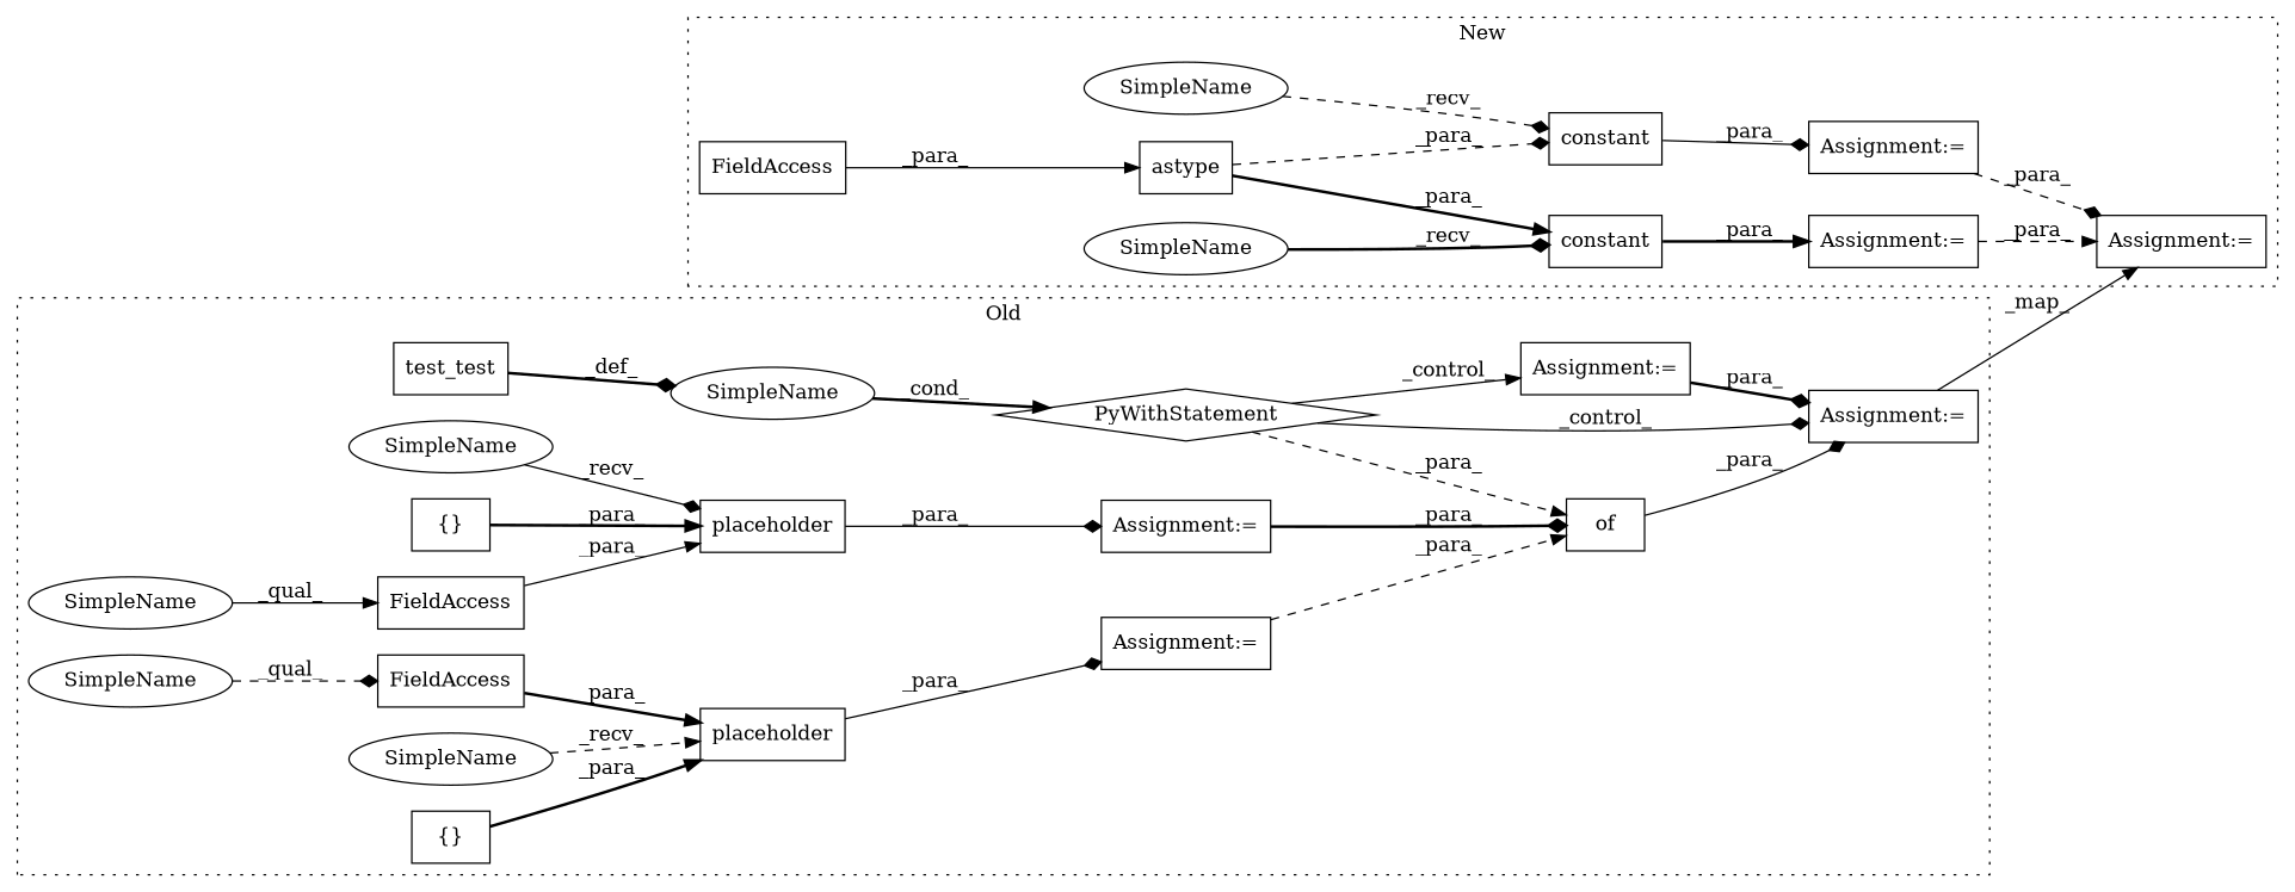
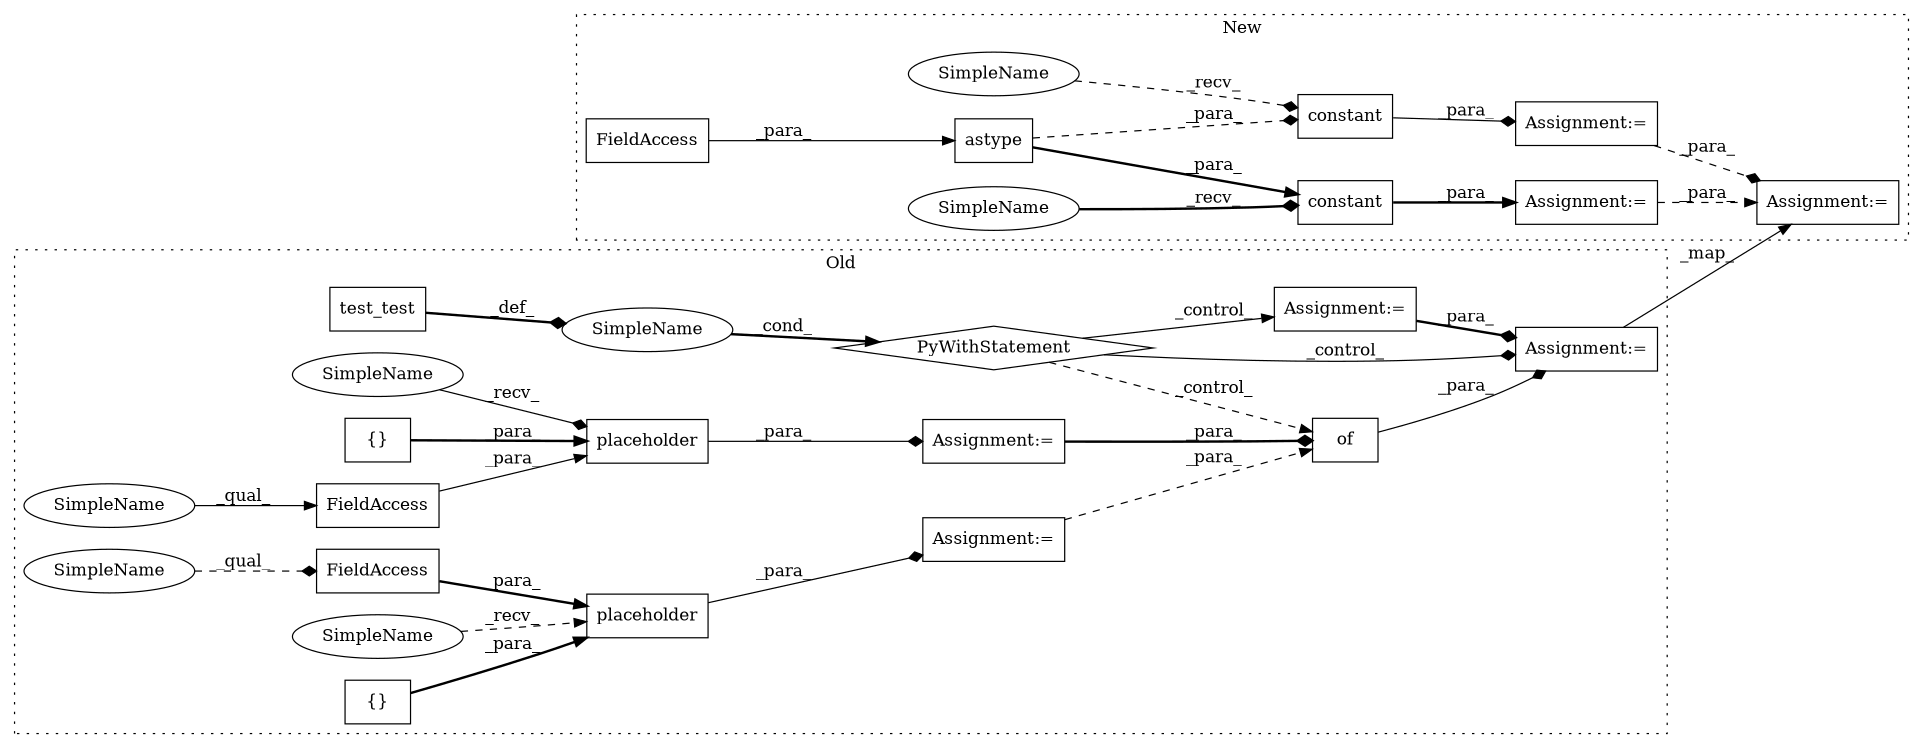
  digraph {
    rankdir=LR
    node [a=32 l=10 s=6880 shape=box]
    edge [arrowhead=normal style=solid]
    n1 [l=14 label=test_test s=7232]
    n2 [l="3,1" label=of s="7476,7512"]
    n3 [a=42 label=SimpleName shape=ellipse l="" s=""]
    n4 [a=104 l="10,2" label=PyWithStatement s="7217,7246" shape=diamond]
    n5 [l="12,1" label=placeholder s="6868,6938"]
    n6 [a=7 l=4 label="Assignment:=" s=7260]
    n7 [a=22 l=18 label=FieldAccess]
    n8 [a=4 l="1,1" label="{}" s="6908,6937"]
    n9 [a=7 l=1 label="Assignment:=" s=6856]
    n10 [a=22 l=18 label=FieldAccess s=6786]
    n11 [a=4 l="1,1" label="{}" s="6814,6843"]
    n12 [l="12,1" label=placeholder s="6774,6844"]
    n13 [a=7 l=1 label="Assignment:=" s=6762]
    n14 [a=7 l=2 label="Assignment:=" s=7438]
    n15 [a=42 label=SimpleName shape=ellipse]
    n16 [a=42 label=SimpleName s=6763 shape=ellipse]
    n17 [a=42 label=SimpleName s=6857 shape=ellipse]
    n18 [a=42 label=SimpleName s=6786 shape=ellipse]
    n19 [l="7,1" label=astype s="6610,6630"]
    n20 [l="9,1" label=constant s="6697,6716"]
    n21 [a=22 l=13 label=FieldAccess s=6617]
    n22 [a=7 l=1 label="Assignment:=" s=6685]
    n23 [l="9,1" label=constant s="6654,6673"]
    n24 [a=7 l=2 label="Assignment:=" s=7095]
    n25 [a=7 l=1 label="Assignment:=" s=6642]
    n26 [a=42 label=SimpleName s=6643 shape=ellipse]
    n27 [a=42 label=SimpleName s=6686 shape=ellipse]
    subgraph cluster_1 {
      label=Old
      style=dotted
      n1
      n2
      n3
      n4
      n5
      n6
      n7
      n8
      n9
      n10
      n11
      n12
      n13
      n14
      n15
      n16
      n17
      n18
    }
    subgraph cluster_2 {
      label=New
      style=dotted
      n19
      n20
      n21
      n22
      n23
      n24
      n25
      n26
      n27
    }
    n1 -> n3 [arrowhead=diamond label=_def_ style=bold]
    n2 -> n14 [arrowhead=diamond label=_para_]
    n3 -> n4 [label=_cond_ style=bold]
-   n4 -> n2 [label=_para_ style=dashed]
+   n4 -> n2 [label=_control_ style=dashed]
    n4 -> n6 [label=_control_]
    n4 -> n14 [arrowhead=diamond label=_control_]
    n5 -> n9 [arrowhead=diamond label=_para_]
    n6 -> n14 [arrowhead=diamond label=_para_ style=bold]
    n7 -> n5 [label=_para_]
    n8 -> n5 [label=_para_ style=bold]
    n9 -> n2 [arrowhead=diamond label=_para_ style=bold]
    n10 -> n12 [label=_para_ style=bold]
    n11 -> n12 [label=_para_ style=bold]
    n12 -> n13 [arrowhead=diamond label=_para_]
    n13 -> n2 [label=_para_ style=dashed]
    n14 -> n24 [label=_map_]
    n15 -> n7 [label=_qual_]
    n16 -> n12 [label=_recv_ style=dashed]
    n17 -> n5 [arrowhead=diamond label=_recv_]
    n18 -> n10 [arrowhead=diamond label=_qual_ style=dashed]
    n19 -> n20 [label=_para_ style=bold]
    n19 -> n23 [arrowhead=diamond label=_para_ style=dashed]
    n20 -> n22 [label=_para_ style=bold]
    n21 -> n19 [label=_para_]
    n22 -> n24 [label=_para_ style=dashed]
    n23 -> n25 [arrowhead=diamond label=_para_]
    n25 -> n24 [arrowhead=diamond label=_para_ style=dashed]
    n26 -> n23 [arrowhead=diamond label=_recv_ style=dashed]
    n27 -> n20 [arrowhead=diamond label=_recv_ style=bold]
  }
